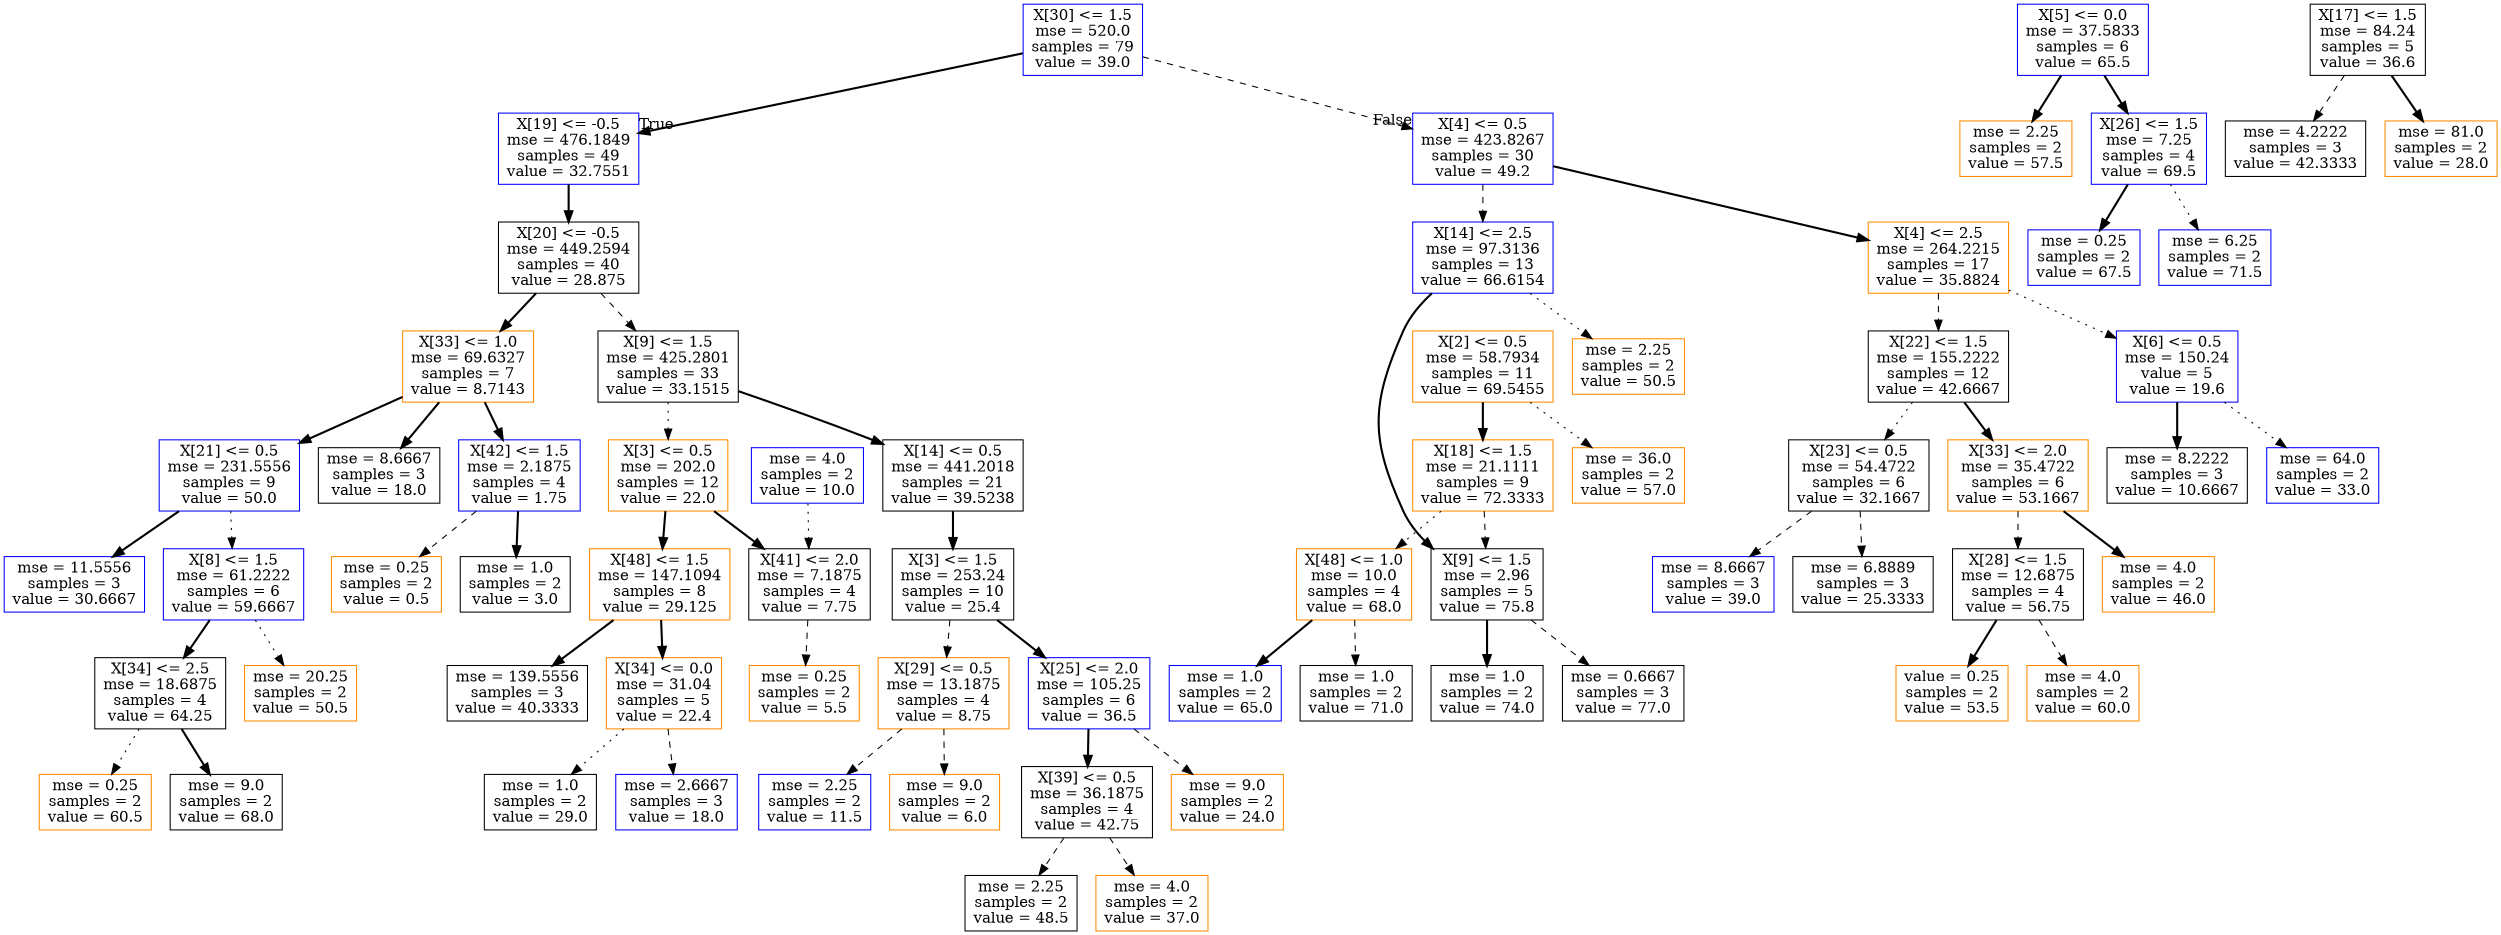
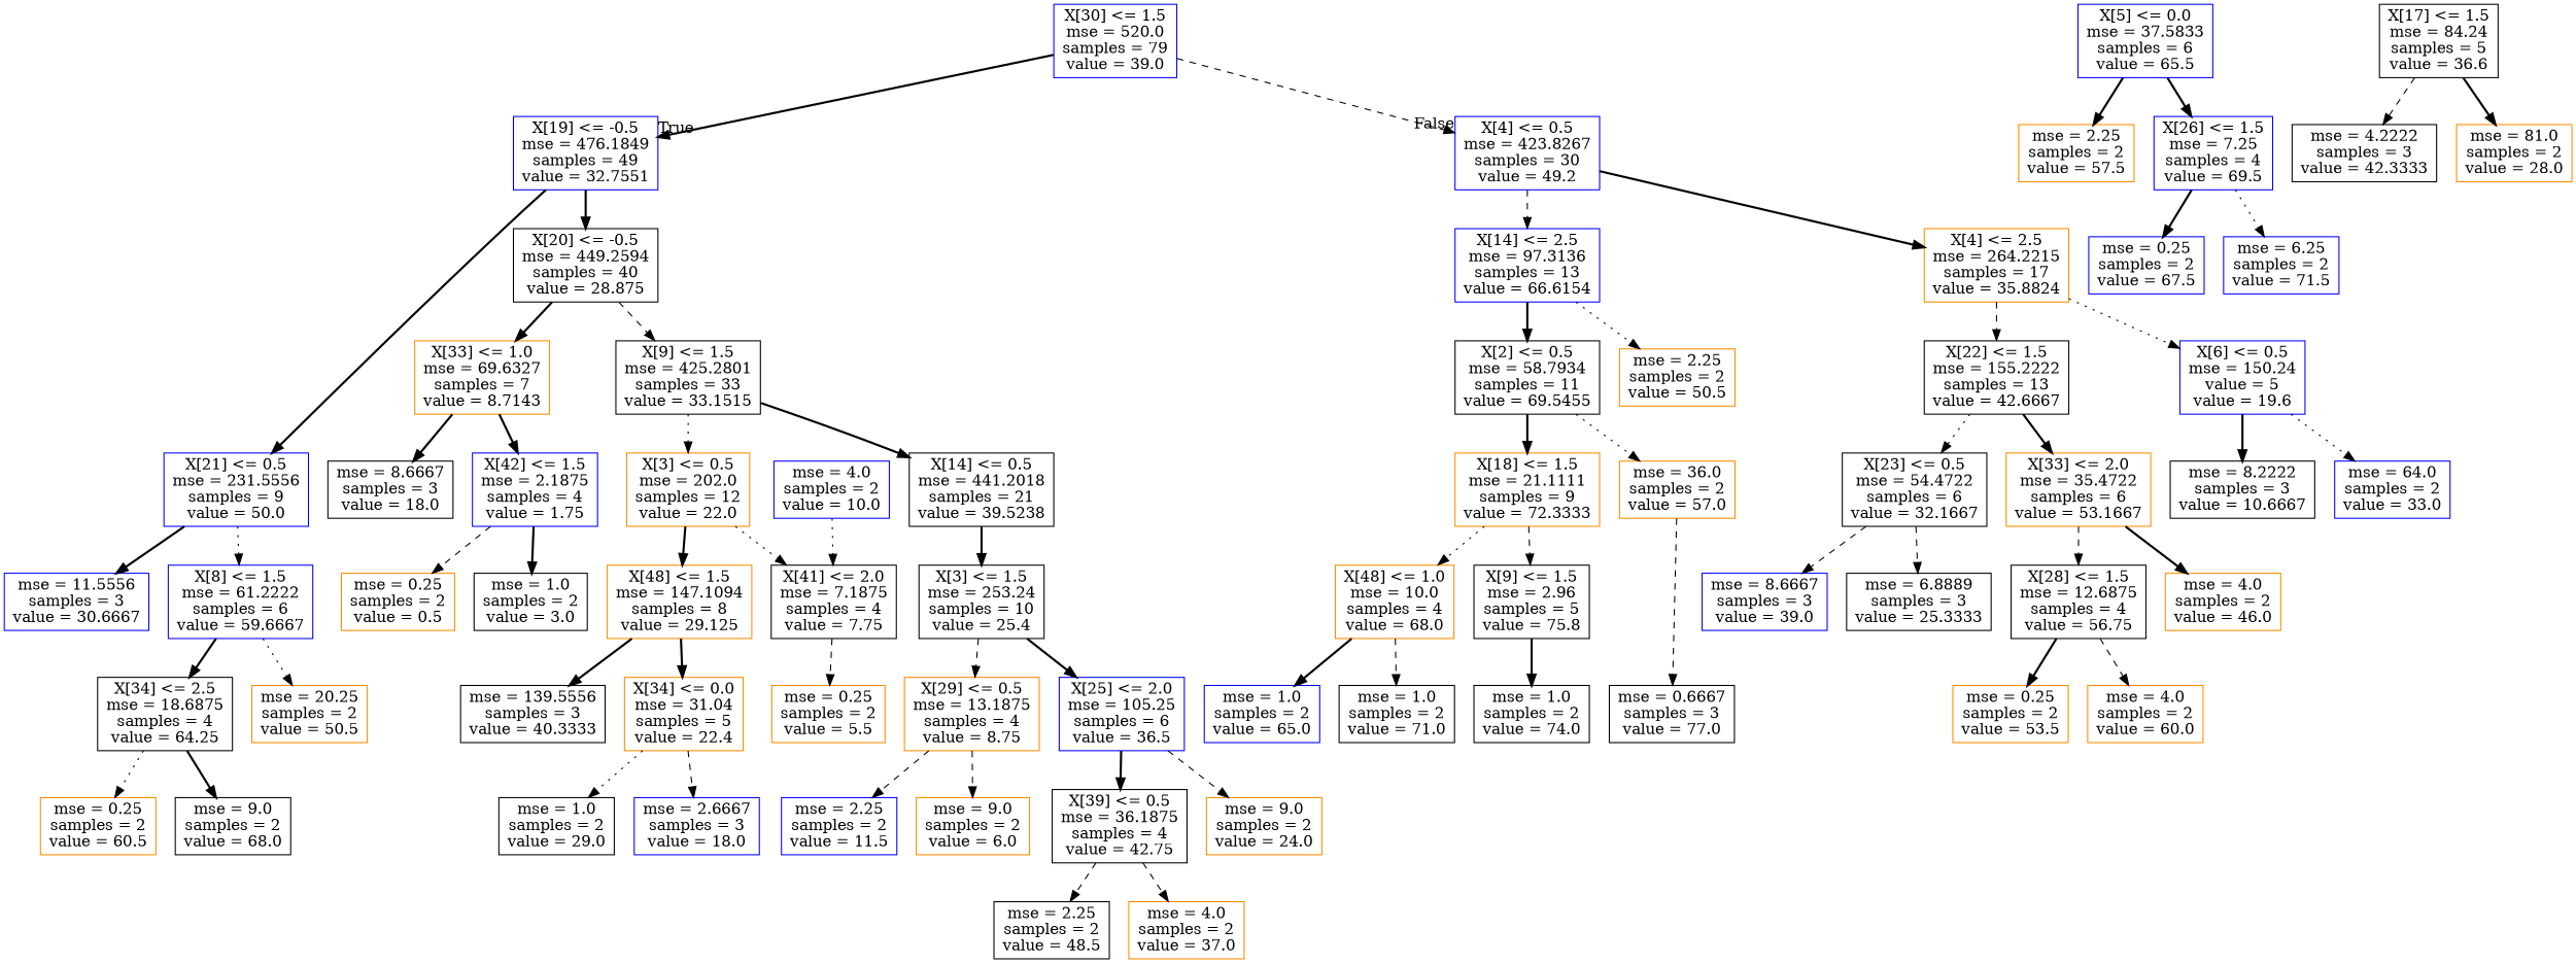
  digraph {
    node [color=black shape=box]
    edge [style=bold]
    n1 [color=blue label="X[30] <= 1.5\nmse = 520.0\nsamples = 79\nvalue = 39.0"]
    n2 [color=blue label="X[19] <= -0.5\nmse = 476.1849\nsamples = 49\nvalue = 32.7551"]
    n3 [color=blue label="X[4] <= 0.5\nmse = 423.8267\nsamples = 30\nvalue = 49.2"]
    n4 [color=blue label="X[21] <= 0.5\nmse = 231.5556\nsamples = 9\nvalue = 50.0"]
    n5 [label="X[20] <= -0.5\nmse = 449.2594\nsamples = 40\nvalue = 28.875"]
    n6 [color=blue label="X[14] <= 2.5\nmse = 97.3136\nsamples = 13\nvalue = 66.6154"]
    n7 [color=darkorange label="X[4] <= 2.5\nmse = 264.2215\nsamples = 17\nvalue = 35.8824"]
    n8 [color=blue label="mse = 11.5556\nsamples = 3\nvalue = 30.6667"]
    n9 [color=blue label="X[8] <= 1.5\nmse = 61.2222\nsamples = 6\nvalue = 59.6667"]
    n10 [color=darkorange label="X[33] <= 1.0\nmse = 69.6327\nsamples = 7\nvalue = 8.7143"]
    n11 [label="X[9] <= 1.5\nmse = 425.2801\nsamples = 33\nvalue = 33.1515"]
    n12 [color=darkorange label="mse = 20.25\nsamples = 2\nvalue = 50.5"]
    n13 [label="X[34] <= 2.5\nmse = 18.6875\nsamples = 4\nvalue = 64.25"]
    n14 [color=darkorange label="mse = 0.25\nsamples = 2\nvalue = 60.5"]
    n15 [label="mse = 9.0\nsamples = 2\nvalue = 68.0"]
    n16 [color=blue label="X[42] <= 1.5\nmse = 2.1875\nsamples = 4\nvalue = 1.75"]
    n17 [label="mse = 8.6667\nsamples = 3\nvalue = 18.0"]
    n18 [label="X[14] <= 0.5\nmse = 441.2018\nsamples = 21\nvalue = 39.5238"]
    n19 [color=darkorange label="X[3] <= 0.5\nmse = 202.0\nsamples = 12\nvalue = 22.0"]
    n20 [color=darkorange label="mse = 0.25\nsamples = 2\nvalue = 0.5"]
    n21 [label="mse = 1.0\nsamples = 2\nvalue = 3.0"]
    n22 [label="X[3] <= 1.5\nmse = 253.24\nsamples = 10\nvalue = 25.4"]
    n23 [label="X[41] <= 2.0\nmse = 7.1875\nsamples = 4\nvalue = 7.75"]
    n24 [color=darkorange label="X[48] <= 1.5\nmse = 147.1094\nsamples = 8\nvalue = 29.125"]
    n25 [color=darkorange label="X[29] <= 0.5\nmse = 13.1875\nsamples = 4\nvalue = 8.75"]
    n26 [color=blue label="X[25] <= 2.0\nmse = 105.25\nsamples = 6\nvalue = 36.5"]
    n27 [color=blue label="mse = 2.25\nsamples = 2\nvalue = 11.5"]
    n28 [color=darkorange label="mse = 9.0\nsamples = 2\nvalue = 6.0"]
    n29 [label="X[39] <= 0.5\nmse = 36.1875\nsamples = 4\nvalue = 42.75"]
    n30 [color=darkorange label="mse = 9.0\nsamples = 2\nvalue = 24.0"]
    n31 [label="mse = 2.25\nsamples = 2\nvalue = 48.5"]
    n32 [color=darkorange label="mse = 4.0\nsamples = 2\nvalue = 37.0"]
    n33 [color=blue label="X[5] <= 0.0\nmse = 37.5833\nsamples = 6\nvalue = 65.5"]
    n34 [color=darkorange label="mse = 2.25\nsamples = 2\nvalue = 57.5"]
    n35 [color=blue label="X[26] <= 1.5\nmse = 7.25\nsamples = 4\nvalue = 69.5"]
    n36 [label="X[17] <= 1.5\nmse = 84.24\nsamples = 5\nvalue = 36.6"]
    n37 [label="mse = 4.2222\nsamples = 3\nvalue = 42.3333"]
    n38 [color=darkorange label="mse = 81.0\nsamples = 2\nvalue = 28.0"]
    n39 [color=blue label="mse = 0.25\nsamples = 2\nvalue = 67.5"]
    n40 [color=blue label="mse = 6.25\nsamples = 2\nvalue = 71.5"]
    n41 [color=darkorange label="mse = 0.25\nsamples = 2\nvalue = 5.5"]
    n42 [color=darkorange label="X[34] <= 0.0\nmse = 31.04\nsamples = 5\nvalue = 22.4"]
    n43 [label="mse = 139.5556\nsamples = 3\nvalue = 40.3333"]
    n44 [color=blue label="mse = 4.0\nsamples = 2\nvalue = 10.0"]
    n45 [label="mse = 1.0\nsamples = 2\nvalue = 29.0"]
    n46 [color=blue label="mse = 2.6667\nsamples = 3\nvalue = 18.0"]
-   n47 [color=darkorange label="X[2] <= 0.5\nmse = 58.7934\nsamples = 11\nvalue = 69.5455"]
+   n47 [label="X[2] <= 0.5\nmse = 58.7934\nsamples = 11\nvalue = 69.5455"]
    n48 [color=darkorange label="mse = 2.25\nsamples = 2\nvalue = 50.5"]
-   n49 [label="X[22] <= 1.5\nmse = 155.2222\nsamples = 12\nvalue = 42.6667"]
+   n49 [label="X[22] <= 1.5\nmse = 155.2222\nsamples = 13\nvalue = 42.6667"]
    n50 [color=blue label="X[6] <= 0.5\nmse = 150.24\nvalue = 5\nvalue = 19.6"]
    n51 [color=darkorange label="mse = 36.0\nsamples = 2\nvalue = 57.0"]
    n52 [color=darkorange label="X[18] <= 1.5\nmse = 21.1111\nsamples = 9\nvalue = 72.3333"]
    n53 [label="X[9] <= 1.5\nmse = 2.96\nsamples = 5\nvalue = 75.8"]
    n54 [color=darkorange label="X[48] <= 1.0\nmse = 10.0\nsamples = 4\nvalue = 68.0"]
    n55 [label="mse = 1.0\nsamples = 2\nvalue = 74.0"]
    n56 [label="mse = 0.6667\nsamples = 3\nvalue = 77.0"]
    n57 [color=blue label="mse = 1.0\nsamples = 2\nvalue = 65.0"]
    n58 [label="mse = 1.0\nsamples = 2\nvalue = 71.0"]
    n59 [color=darkorange label="X[33] <= 2.0\nmse = 35.4722\nsamples = 6\nvalue = 53.1667"]
    n60 [label="X[23] <= 0.5\nmse = 54.4722\nsamples = 6\nvalue = 32.1667"]
    n61 [color=blue label="mse = 64.0\nsamples = 2\nvalue = 33.0"]
    n62 [label="mse = 8.2222\nsamples = 3\nvalue = 10.6667"]
    n63 [label="X[28] <= 1.5\nmse = 12.6875\nsamples = 4\nvalue = 56.75"]
    n64 [color=darkorange label="mse = 4.0\nsamples = 2\nvalue = 46.0"]
    n65 [color=blue label="mse = 8.6667\nsamples = 3\nvalue = 39.0"]
    n66 [label="mse = 6.8889\nsamples = 3\nvalue = 25.3333"]
    n67 [color=darkorange label="mse = 4.0\nsamples = 2\nvalue = 60.0"]
-   n68 [color=darkorange label="value = 0.25\nsamples = 2\nvalue = 53.5"]
+   n68 [color=darkorange label="mse = 0.25\nsamples = 2\nvalue = 53.5"]
    n1 -> n2 [headlabel=True labelangle=45 labeldistance=2.5]
    n1 -> n3 [headlabel=False labelangle=-45 labeldistance=2.5 style=dashed]
-   n10 -> n4
+   n2 -> n4
    n2 -> n5
    n3 -> n6 [style=dashed]
    n3 -> n7
    n4 -> n8
    n4 -> n9 [style=dotted]
    n5 -> n10
    n5 -> n11 [style=dashed]
-   n6 -> n53
+   n6 -> n47
    n6 -> n48 [style=dotted]
    n7 -> n49 [style=dashed]
    n7 -> n50 [style=dotted]
    n9 -> n12 [style=dotted]
    n9 -> n13
    n10 -> n16
    n10 -> n17
    n11 -> n18
    n11 -> n19 [style=dotted]
    n13 -> n14 [style=dotted]
    n13 -> n15
    n16 -> n20 [style=dashed]
    n16 -> n21
    n18 -> n22
-   n19 -> n23
+   n19 -> n23 [style=dotted]
    n19 -> n24
    n22 -> n25 [style=dashed]
    n22 -> n26
    n23 -> n41 [style=dashed]
    n24 -> n42
    n24 -> n43
    n25 -> n27 [style=dashed]
    n25 -> n28 [style=dashed]
    n26 -> n29
    n26 -> n30 [style=dashed]
    n29 -> n31 [style=dashed]
    n29 -> n32 [style=dashed]
    n33 -> n34
    n33 -> n35
    n35 -> n39
    n35 -> n40 [style=dotted]
    n36 -> n37 [style=dashed]
    n36 -> n38
    n42 -> n45 [style=dotted]
    n42 -> n46 [style=dashed]
    n44 -> n23 [style=dotted]
    n47 -> n51 [style=dotted]
    n47 -> n52
    n49 -> n59
    n49 -> n60 [style=dotted]
    n50 -> n61 [style=dotted]
    n50 -> n62
    n52 -> n53 [style=dashed]
    n52 -> n54 [style=dotted]
    n53 -> n55
-   n53 -> n56 [style=dashed]
+   n51 -> n56 [style=dashed]
    n54 -> n57
    n54 -> n58 [style=dashed]
    n59 -> n63 [style=dashed]
    n59 -> n64
    n60 -> n65 [style=dashed]
    n60 -> n66 [style=dashed]
    n63 -> n67 [style=dashed]
    n63 -> n68
  }
